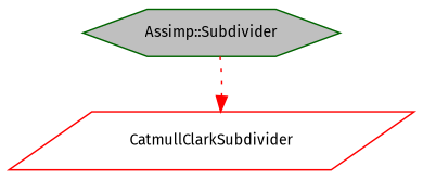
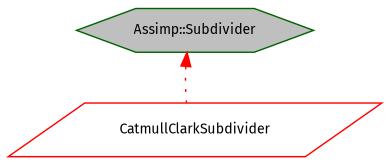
  digraph {
    fontname="Fira Sans"
    node [fontname="Fira Sans" fontsize=10 style=filled]
    n1 [color=darkgreen fillcolor=grey75 fontcolor=black height=0.2 label="Assimp::Subdivider" shape=hexagon width=0.4]
    n2 [color=red fillcolor=white height=0.2 label=CatmullClarkSubdivider shape=parallelogram width=0.4]
-   n2 -> n1 [color=red dir=back fontname="Fira Sans" fontsize=10 labelfontname=Helvetica labelfontsize=10 style=dotted]
+   n1 -> n2 [color=red dir=back fontname="Fira Sans" fontsize=10 labelfontname=Helvetica labelfontsize=10 style=dotted]
  }
